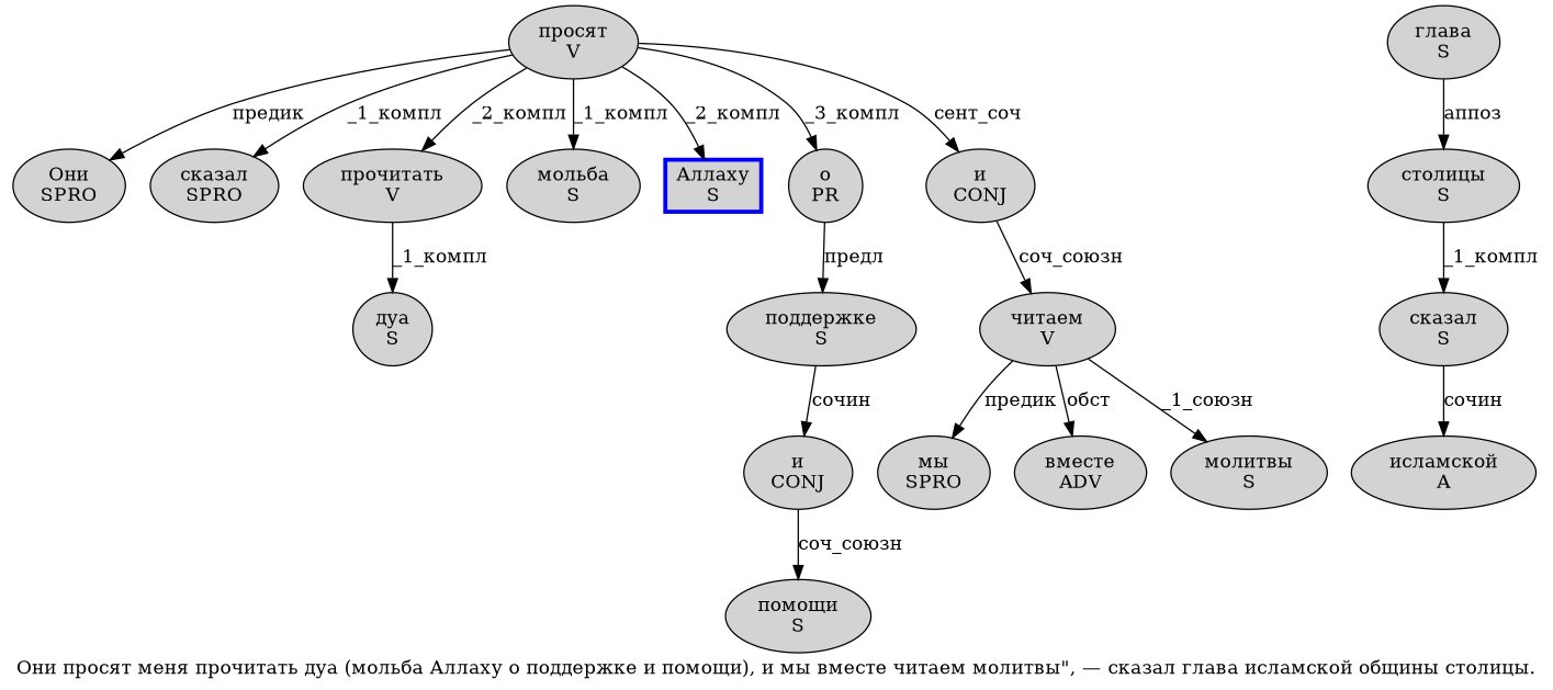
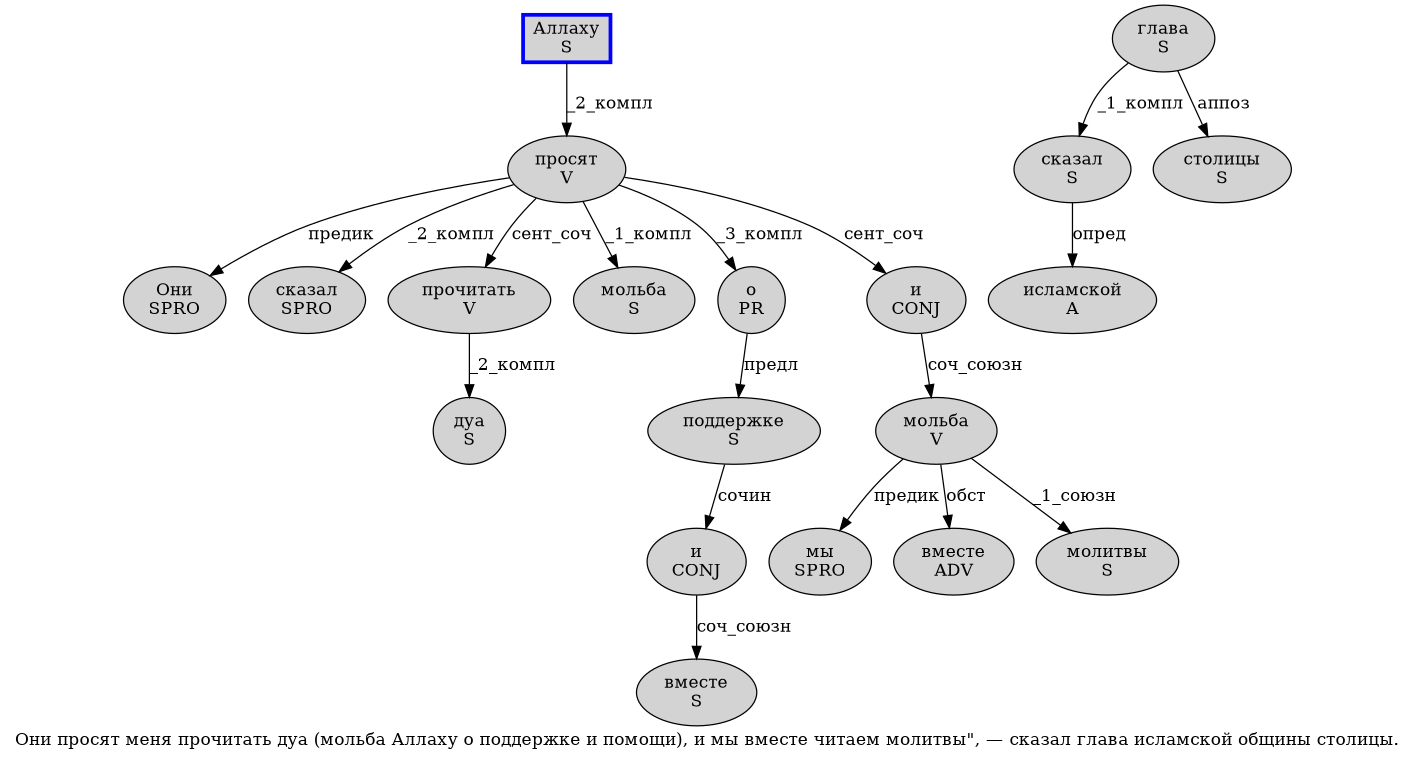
  digraph {
    fontname="DejaVu Serif"
    label="Они просят меня прочитать дуа (мольба Аллаху о поддержке и помощи), и мы вместе читаем молитвы\", — сказал глава исламской общины столицы."
    node [fillcolor=lightgray fontname="DejaVu Serif" penwidth=1 shape=ellipse style=filled]
    edge [fontname="DejaVu Serif"]
    n1 [label="Они\nSPRO"]
    n2 [label="просят\nV"]
    n3 [label="сказал\nSPRO"]
    n4 [label="прочитать\nV"]
    n5 [label="мольба\nS"]
    n6 [color=blue label="Аллаху\nS" penwidth=3 shape=box]
    n7 [label="о\nPR"]
    n8 [label="и\nCONJ"]
    n9 [label="дуа\nS"]
    n10 [label="поддержке\nS"]
-   n11 [label="читаем\nV"]
+   n11 [label="мольба\nV"]
    n12 [label="и\nCONJ"]
-   n13 [label="помощи\nS"]
+   n13 [label="вместе\nS"]
    n14 [label="мы\nSPRO"]
    n15 [label="вместе\nADV"]
    n16 [label="молитвы\nS"]
    n17 [label="глава\nS"]
    n18 [label="сказал\nS"]
    n19 [label="столицы\nS"]
    n20 [label="исламской\nA"]
    n2 -> n1 [label="предик"]
-   n2 -> n3 [label="_1_компл"]
-   n2 -> n4 [label="_2_компл"]
+   n2 -> n3 [label="_2_компл"]
+   n2 -> n4 [label="сент_соч"]
    n2 -> n5 [label="_1_компл"]
-   n2 -> n6 [label="_2_компл"]
+   n6 -> n2 [label="_2_компл"]
    n2 -> n7 [label="_3_компл"]
    n2 -> n8 [label="сент_соч"]
-   n4 -> n9 [label="_1_компл"]
+   n4 -> n9 [label="_2_компл"]
    n7 -> n10 [label="предл"]
    n8 -> n11 [label="соч_союзн"]
    n10 -> n12 [label="сочин"]
    n11 -> n14 [label="предик"]
    n11 -> n15 [label="обст"]
    n11 -> n16 [label="_1_союзн"]
    n12 -> n13 [label="соч_союзн"]
-   n19 -> n18 [label="_1_компл"]
+   n17 -> n18 [label="_1_компл"]
    n17 -> n19 [label="аппоз"]
-   n18 -> n20 [label="сочин"]
+   n18 -> n20 [label="опред"]
  }
